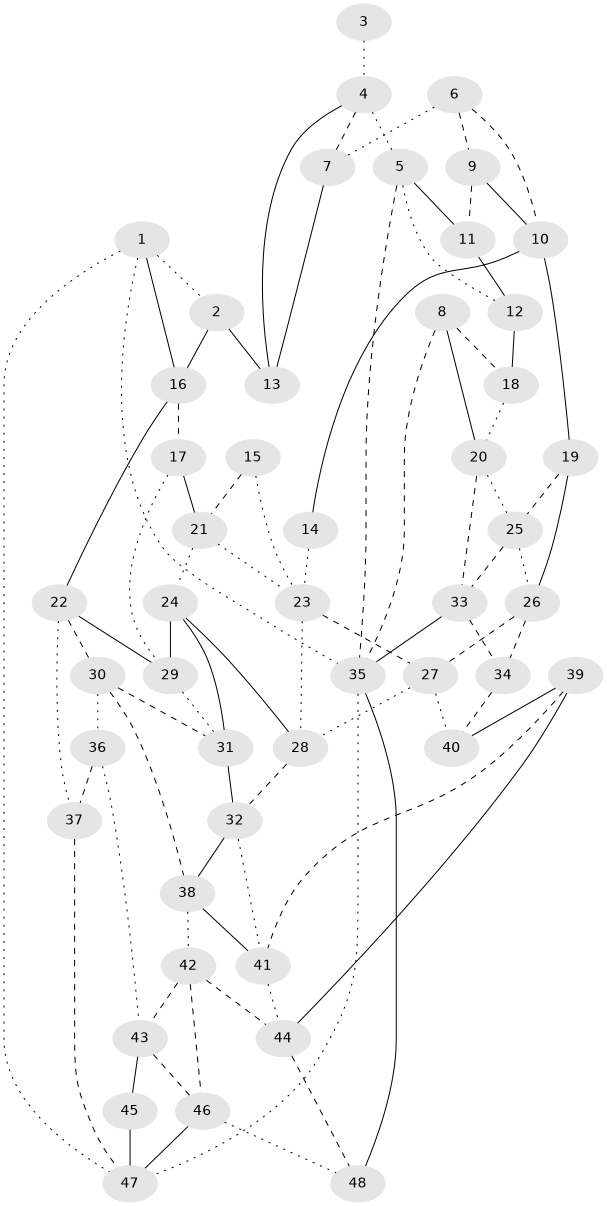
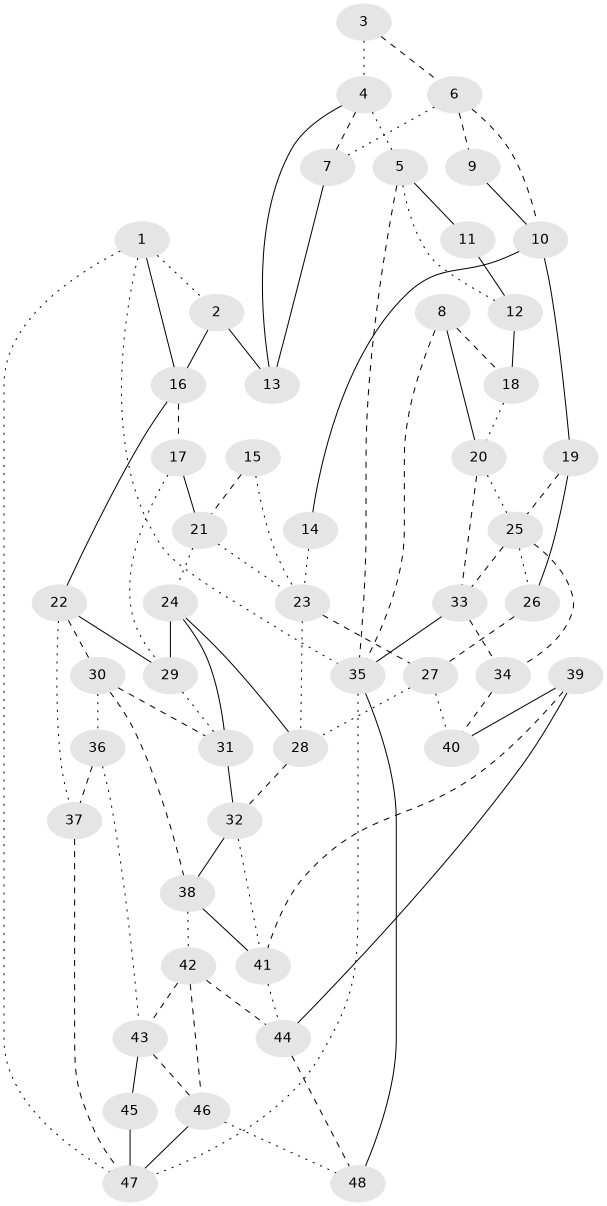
  graph {
    fontname="DejaVu Sans"
    node [color=gray90 fontname="DejaVu Sans" style=filled]
    edge [fontname="DejaVu Sans" style=dashed weight=1.0]
    1
    2
    16
    35
    47
    13
    17
    22
    48
    3
    4
    6
    5
    7
    9
    10
    11
    12
    18
    14
    19
    8
    20
    25
    33
    23
    26
    15
    21
    27
    28
    24
    29
    30
    37
    31
    34
    36
    38
    40
    32
    41
    43
    42
    44
    45
    46
    39
    1 -- 2 [style=dotted]
    1 -- 16 [style=solid]
    1 -- 35 [style=dotted]
    1 -- 47 [style=dotted]
    2 -- 16 [style=solid]
    2 -- 13 [style=solid]
    16 -- 17
    16 -- 22 [style=solid]
    35 -- 47 [style=dotted]
    35 -- 48 [style=solid]
    17 -- 21 [style=solid]
    17 -- 29 [style=dotted]
    22 -- 29 [style=solid]
    22 -- 30
    22 -- 37 [style=dotted]
    3 -- 4 [style=dotted weight=2.0]
+   3 -- 6
    4 -- 13 [style=solid]
    4 -- 5 [style=dotted]
    4 -- 7
    6 -- 7 [style=dotted]
    6 -- 9
    6 -- 10
    5 -- 35
    5 -- 11 [style=solid]
    5 -- 12 [style=dotted]
    7 -- 13 [style=solid]
    9 -- 10 [style=solid]
-   9 -- 11 [weight=2.0]
    10 -- 14 [style=solid]
    10 -- 19 [style=solid]
    11 -- 12 [style=solid]
    12 -- 18 [style=solid weight=2.0]
    18 -- 20 [style=dotted]
    14 -- 23 [style=dotted weight=2.0]
    19 -- 25
    19 -- 26 [style=solid]
    8 -- 35
    8 -- 18
    8 -- 20 [style=solid]
    20 -- 25 [style=dotted]
    20 -- 33
    25 -- 33
    25 -- 26 [style=dotted]
    33 -- 35 [style=solid]
    33 -- 34
    23 -- 27
    23 -- 28 [style=dotted]
    26 -- 27
-   26 -- 34
+   25 -- 34
    15 -- 23 [style=dotted]
    15 -- 21
    21 -- 23 [style=dotted]
    21 -- 24 [style=dotted]
    27 -- 28 [style=dotted]
    27 -- 40 [style=dotted]
    28 -- 32
    24 -- 28 [style=solid]
    24 -- 29 [style=solid]
    24 -- 31 [style=solid]
    29 -- 31 [style=dotted]
    30 -- 31
    30 -- 36 [style=dotted]
    30 -- 38
    37 -- 47
    31 -- 32 [style=solid]
    34 -- 40 [weight=2.0]
    36 -- 37
    36 -- 43 [style=dotted]
    38 -- 41 [style=solid]
    38 -- 42 [style=dotted]
    32 -- 38 [style=solid]
    32 -- 41 [style=dotted]
    41 -- 44 [style=dotted]
    43 -- 45 [style=solid]
    43 -- 46
    42 -- 43
    42 -- 44
    42 -- 46
    44 -- 48
    45 -- 47 [style=solid weight=2.0]
    46 -- 47 [style=solid]
    46 -- 48 [style=dotted]
    39 -- 40 [style=solid]
    39 -- 41
    39 -- 44 [style=solid]
  }
